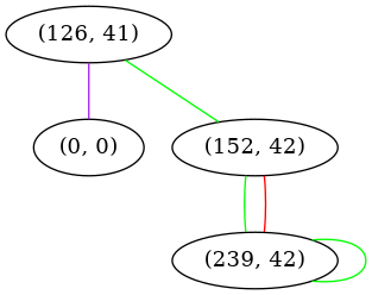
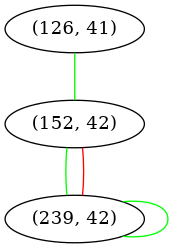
  graph {
    edge [color=green weight=1]
    "(126, 41)"
-   "(0, 0)"
    "(152, 42)"
    "(239, 42)"
-   "(126, 41)" -- "(0, 0)" [color=purple weight=4]
    "(126, 41)" -- "(152, 42)"
    "(152, 42)" -- "(239, 42)" [weight=2]
    "(152, 42)" -- "(239, 42)" [color=red]
    "(239, 42)" -- "(239, 42)" [weight=2]
  }
